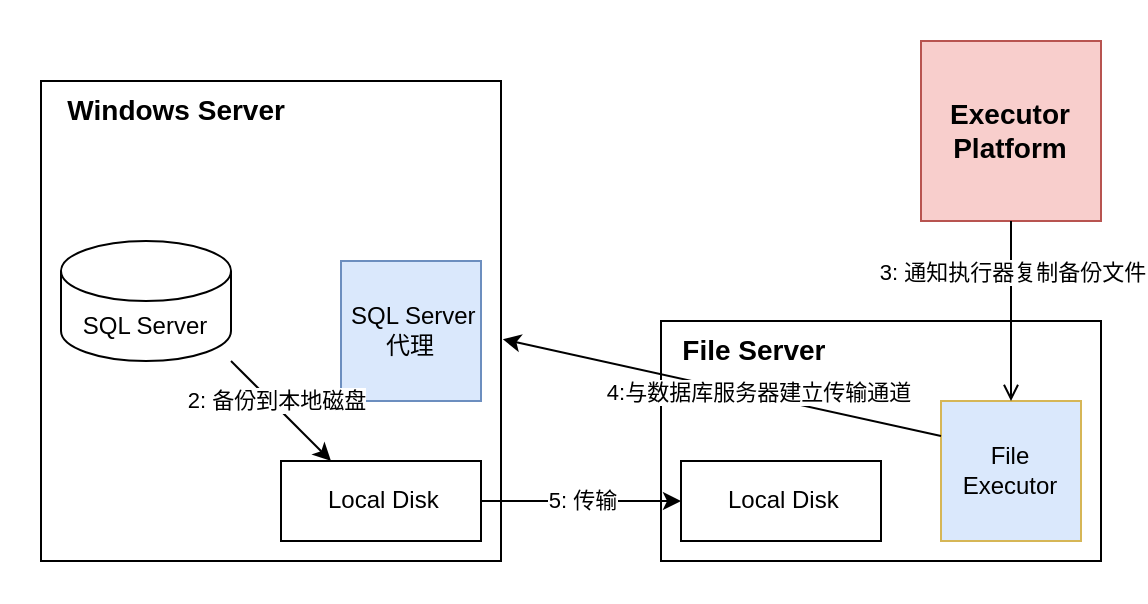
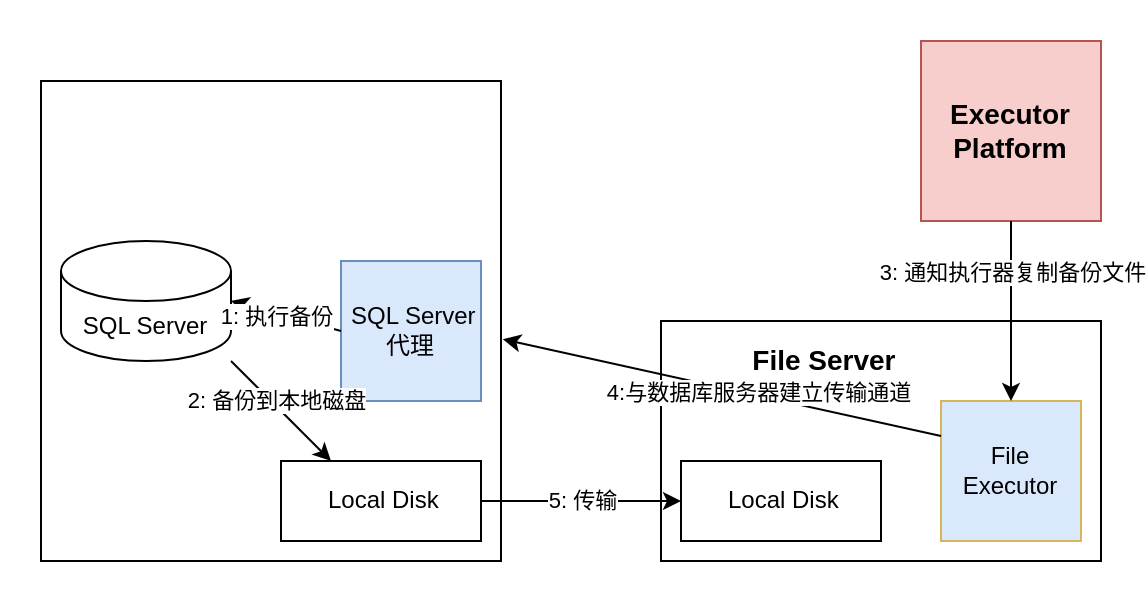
  <mxCell id="0" />
  <mxCell id="1" parent="0" />
  <mxCell id="2" value="" style="rounded=0;whiteSpace=wrap;html=1;" vertex="1" parent="1"><mxGeometry x="20" y="40" width="230" height="240" as="geometry" /></mxCell>
  <mxCell id="3" value="SQL Server" style="shape=cylinder3;whiteSpace=wrap;html=1;boundedLbl=1;backgroundOutline=1;size=15;" vertex="1" parent="1"><mxGeometry x="30" y="120" width="85" height="60" as="geometry" /></mxCell>
  <mxCell id="4" value="&amp;nbsp;Local Disk" style="rounded=0;whiteSpace=wrap;html=1;" vertex="1" parent="1"><mxGeometry x="140" y="230" width="100" height="40" as="geometry" /></mxCell>
  <mxCell id="5" value="&amp;nbsp;SQL Server 代理" style="whiteSpace=wrap;html=1;aspect=fixed;fillColor=#dae8fc;strokeColor=#6c8ebf;" vertex="1" parent="1"><mxGeometry x="170" y="130" width="70" height="70" as="geometry" /></mxCell>
- <mxCell id="6" value="Windows Server&amp;nbsp;" style="text;html=1;align=center;verticalAlign=middle;whiteSpace=wrap;rounded=0;fontSize=14;fontStyle=1" vertex="1" parent="1"><mxGeometry x="20" y="40" width="140" height="30" as="geometry" /></mxCell>
  <mxCell id="7" value="" style="rounded=0;whiteSpace=wrap;html=1;" vertex="1" parent="1"><mxGeometry x="330" y="160" width="220" height="120" as="geometry" /></mxCell>
- <mxCell id="8" value="&amp;nbsp;File Server" style="text;html=1;align=center;verticalAlign=middle;whiteSpace=wrap;rounded=0;fontSize=14;fontStyle=1" vertex="1" parent="1"><mxGeometry x="330" y="160" width="90" height="30" as="geometry" /></mxCell>
+ <mxCell id="8" value="&amp;nbsp;File Server" style="text;html=1;align=center;verticalAlign=middle;whiteSpace=wrap;rounded=0;fontSize=14;fontStyle=1" vertex="1" parent="1"><mxGeometry x="365" y="165" width="90" height="30" as="geometry" /></mxCell>
  <mxCell id="9" value="&amp;nbsp;Local Disk" style="rounded=0;whiteSpace=wrap;html=1;" vertex="1" parent="1"><mxGeometry x="340" y="230" width="100" height="40" as="geometry" /></mxCell>
  <mxCell id="10" value="Executor Platform" style="whiteSpace=wrap;html=1;aspect=fixed;fillColor=#f8cecc;strokeColor=#b85450;fontSize=14;fontStyle=1" vertex="1" parent="1"><mxGeometry x="460" y="20" width="90" height="90" as="geometry" /></mxCell>
  <mxCell id="11" value="File&lt;div&gt;Executor&lt;/div&gt;" style="whiteSpace=wrap;html=1;aspect=fixed;fillColor=#dae8fc;strokeColor=#d6b656;" vertex="1" parent="1"><mxGeometry x="470" y="200" width="70" height="70" as="geometry" /></mxCell>
+ <mxCell id="12" value="" style="endArrow=classic;html=1;rounded=0;exitX=0;exitY=0.5;exitDx=0;exitDy=0;entryX=1;entryY=0.5;entryDx=0;entryDy=0;entryPerimeter=0;" edge="1" parent="1" source="5" target="3"><mxGeometry width="50" height="50" relative="1" as="geometry"><mxPoint x="280" y="310" as="sourcePoint" /><mxPoint x="330" y="260" as="targetPoint" /></mxGeometry></mxCell>
+ <mxCell id="13" value="1: 执行备份" style="edgeLabel;html=1;align=center;verticalAlign=middle;resizable=0;points=[];" vertex="1" connectable="0" parent="12"><mxGeometry x="0.171" y="1" relative="1" as="geometry"><mxPoint as="offset" /></mxGeometry></mxCell>
  <mxCell id="14" value="" style="endArrow=classic;html=1;rounded=0;exitX=1;exitY=0;exitDx=0;exitDy=60;exitPerimeter=0;entryX=0.25;entryY=0;entryDx=0;entryDy=0;" edge="1" parent="1" source="3" target="4"><mxGeometry width="50" height="50" relative="1" as="geometry"><mxPoint x="280" y="310" as="sourcePoint" /><mxPoint x="330" y="260" as="targetPoint" /></mxGeometry></mxCell>
  <mxCell id="15" value="2: 备份到本地磁盘" style="edgeLabel;html=1;align=center;verticalAlign=middle;resizable=0;points=[];" vertex="1" connectable="0" parent="14"><mxGeometry x="-0.142" y="2" relative="1" as="geometry"><mxPoint as="offset" /></mxGeometry></mxCell>
- <mxCell id="16" value="" style="endArrow=open;html=1;rounded=0;exitX=0.5;exitY=1;exitDx=0;exitDy=0;" edge="1" parent="1" source="10" target="11"><mxGeometry width="50" height="50" relative="1" as="geometry"><mxPoint x="280" y="310" as="sourcePoint" /><mxPoint x="330" y="260" as="targetPoint" /></mxGeometry></mxCell>
+ <mxCell id="16" value="" style="endArrow=classic;html=1;rounded=0;exitX=0.5;exitY=1;exitDx=0;exitDy=0;" edge="1" parent="1" source="10" target="11"><mxGeometry width="50" height="50" relative="1" as="geometry"><mxPoint x="280" y="310" as="sourcePoint" /><mxPoint x="330" y="260" as="targetPoint" /></mxGeometry></mxCell>
  <mxCell id="17" value="3: 通知执行器复制备份文件" style="edgeLabel;html=1;align=center;verticalAlign=middle;resizable=0;points=[];" vertex="1" connectable="0" parent="16"><mxGeometry x="-0.444" relative="1" as="geometry"><mxPoint as="offset" /></mxGeometry></mxCell>
  <mxCell id="18" value="" style="endArrow=classic;html=1;rounded=0;exitX=0;exitY=0.25;exitDx=0;exitDy=0;entryX=1.004;entryY=0.538;entryDx=0;entryDy=0;entryPerimeter=0;" edge="1" parent="1" source="11" target="2"><mxGeometry width="50" height="50" relative="1" as="geometry"><mxPoint x="280" y="310" as="sourcePoint" /><mxPoint x="330" y="260" as="targetPoint" /></mxGeometry></mxCell>
  <mxCell id="19" value="4:与数据库服务器建立传输通道" style="edgeLabel;html=1;align=center;verticalAlign=middle;resizable=0;points=[];" vertex="1" connectable="0" parent="18"><mxGeometry x="-0.165" y="-2" relative="1" as="geometry"><mxPoint as="offset" /></mxGeometry></mxCell>
  <mxCell id="20" value="" style="endArrow=classic;html=1;rounded=0;exitX=1;exitY=0.5;exitDx=0;exitDy=0;entryX=0;entryY=0.5;entryDx=0;entryDy=0;" edge="1" parent="1" source="4" target="9"><mxGeometry width="50" height="50" relative="1" as="geometry"><mxPoint x="280" y="310" as="sourcePoint" /><mxPoint x="330" y="260" as="targetPoint" /></mxGeometry></mxCell>
  <mxCell id="21" value="5: 传输" style="edgeLabel;html=1;align=center;verticalAlign=middle;resizable=0;points=[];" vertex="1" connectable="0" parent="20"><mxGeometry y="1" relative="1" as="geometry"><mxPoint as="offset" /></mxGeometry></mxCell>
